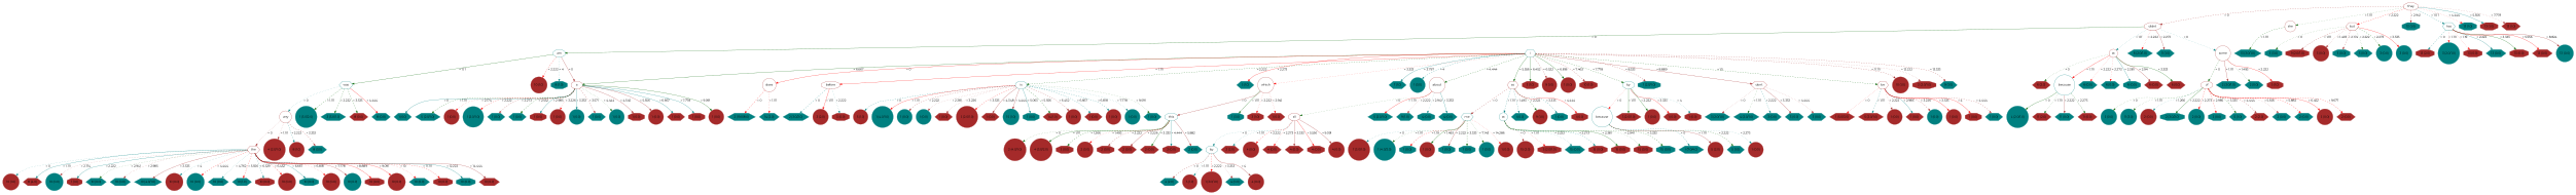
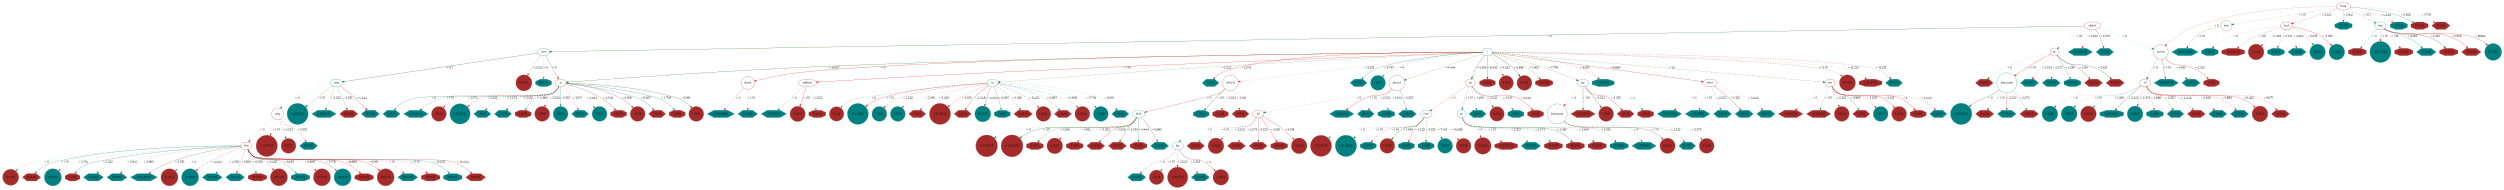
  digraph {
    fontname=Montserrat
    node [color=brown fontname=Montserrat shape=hexagon style=filled]
    edge [color=brown fontname=Montserrat style=solid]
    n1 [label=they shape=octagon style=""]
    n2 [label=didnt shape=octagon style=""]
    n3 [label=she shape=circle style=""]
    n4 [label=but style=""]
    n5 [color=teal label="13 (1.0)" shape=octagon]
    n6 [color=teal label=has style=""]
    n7 [color=teal label="13 (1.0)" shape=octagon]
    n8 [label="13 (1.0)" shape=octagon]
    n9 [label="13 (1.0)"]
    n10 [color=teal label=am shape=octagon style=""]
    n11 [label=at shape=circle style=""]
    n12 [color=teal label="6 (2.0/1.0)"]
    n13 [color=teal label="11 (1.0)"]
    n14 [label=some shape=circle style=""]
    n15 [color=teal label="13 (3.0/1.0)"]
    n16 [color=teal label="3 (3.0)" shape=octagon]
    n17 [label="9 (2.0/1.0)" shape=octagon]
    n18 [label="3 (0.0)" shape=circle]
    n19 [color=teal label="3 (0.0)" shape=octagon]
    n20 [color=teal label="3 (0.0)"]
    n21 [color=teal label="3 (0.0)" shape=circle]
    n22 [color=teal label="3 (0.0)" shape=circle]
    n23 [label="13 (2.0)" shape=octagon]
    n24 [color=teal label="3 (2.0/1.0)" shape=circle]
    n25 [label="13 (0.0)" shape=octagon]
    n26 [color=teal label="13 (0.0)"]
    n27 [label="13 (0.0)" shape=octagon]
    n28 [label="13 (0.0)"]
    n29 [color=teal label="13 (0.0)" shape=circle]
    n30 [color=teal label=was style=""]
    n31 [label="10 (1.0)" shape=circle]
    n32 [color=teal label="8 (1.0)" shape=octagon]
    n33 [label=a shape=octagon style=""]
    n34 [label="6 (2.0)"]
    n35 [color=teal label=because shape=circle style=""]
    n36 [color=teal label="6 (0.0)"]
    n37 [color=teal label="6 (0.0)"]
    n38 [color=teal label="6 (0.0)" shape=octagon]
    n39 [label="6 (0.0)"]
    n40 [label="6 (0.0)"]
    n41 [color=teal label=i style=""]
    n42 [label=does shape=circle style=""]
    n43 [label=before shape=octagon style=""]
    n44 [color=teal label=is shape=octagon style=""]
    n45 [color=teal label="6 (1.0)"]
    n46 [label=which shape=circle style=""]
    n47 [color=teal label="7 (1.0)"]
    n48 [color=teal label="1 (0.0)" shape=circle]
    n49 [label=about shape=circle style=""]
    n50 [label=as style=""]
    n51 [label="3 (1.0)" shape=octagon]
    n52 [label="9 (1.0)" shape=circle]
    n53 [label="1 (0.0)" shape=circle]
    n54 [label="10 (1.0)" shape=octagon]
    n55 [color=teal label=by shape=octagon style=""]
    n56 [color=teal label="1 (2.0/1.0)" shape=octagon]
    n57 [label=dont style=""]
    n58 [label=be style=""]
    n59 [label="10 (1.0)" shape=circle]
    n60 [label="3 (2.0/1.0)" shape=octagon]
    n61 [color=teal label="9 (1.0)"]
    n62 [label=very shape=circle style=""]
    n63 [color=teal label="1 (3.0/2.0)" shape=circle]
    n64 [color=teal label="3 (3.0/1.0)"]
    n65 [label="8 (0.0)"]
    n66 [color=teal label="8 (0.0)"]
    n67 [color=teal label="2 (19.0/8.0)"]
    n68 [color=teal label="14 (2.0)"]
    n69 [color=teal label="2 (3.0/2.0)"]
    n70 [label="3 (2.0)" shape=circle]
    n71 [label="3 (0.0)" shape=octagon]
    n72 [label="5 (1.0)" shape=circle]
    n73 [color=teal label="1 (4.0/1.0)" shape=circle]
    n74 [color=teal label="1 (0.0)" shape=circle]
    n75 [color=teal label="1 (0.0)" shape=circle]
    n76 [label="1 (0.0)"]
    n77 [label="2 (2.0/1.0)" shape=circle]
    n78 [label="1 (0.0)"]
    n79 [color=teal label="15 (1.0)" shape=circle]
    n80 [color=teal label="1 (0.0)" shape=octagon]
    n81 [label="14 (1.0)"]
    n82 [label="1 (0.0)" shape=circle]
    n83 [label="1 (0.0)"]
    n84 [label="1 (0.0)" shape=circle]
    n85 [color=teal label="1 (0.0)" shape=circle]
    n86 [color=teal label="1 (0.0)"]
    n87 [color=teal label=this shape=octagon style=""]
    n88 [color=teal label="1 (3.0)" shape=octagon]
    n89 [label="3 (1.0)" shape=octagon]
    n90 [label="1 (0.0)"]
    n91 [label=all shape=octagon style=""]
    n92 [color=teal label="5 (2.0/1.0)"]
    n93 [color=teal label="9 (1.0)"]
    n94 [color=teal label="4 (0.0)" shape=octagon]
    n95 [color=teal label="4 (0.0)"]
    n96 [color=teal label=me style=""]
    n97 [color=teal label=at shape=circle style=""]
    n98 [color=teal label="1 (0.0)"]
    n99 [label="9 (1.0)" shape=circle]
    n100 [color=teal label="1 (0.0)" shape=octagon]
    n101 [label="1 (0.0)" shape=octagon]
    n102 [color=teal label="1 (0.0)"]
    n103 [color=teal label="5 (2.0/1.0)"]
    n104 [label="1 (0.0)" shape=circle]
    n105 [color=teal label="1 (2.0/1.0)" shape=circle]
    n106 [color=teal label="1 (0.0)"]
    n107 [color=teal label="1 (0.0)"]
    n108 [label="1 (0.0)" shape=octagon]
    n109 [label="1 (0.0)" shape=circle]
    n110 [color=teal label="1 (0.0)" shape=circle]
    n111 [color=teal label="1 (0.0)"]
    n112 [color=teal label="1 (0.0)" shape=circle]
    n113 [label="1 (0.0)" shape=octagon]
    n114 [label="1 (0.0)" shape=circle]
    n115 [label="1 (0.0)"]
    n116 [label="1 (0.0)" shape=octagon]
    n117 [label="1 (0.0)" shape=circle]
    n118 [color=teal label=because shape=circle style=""]
    n119 [label="6 (2.0/1.0)"]
    n120 [label="1 (0.0)" shape=circle]
    n121 [label="1 (0.0)"]
    n122 [label="1 (0.0)" shape=octagon]
    n123 [color=teal label="3 (2.0/1.0)"]
    n124 [color=teal label="4 (2.0/1.0)"]
    n125 [color=teal label="3 (0.0)"]
    n126 [color=teal label="3 (0.0)"]
    n127 [color=teal label="3 (0.0)"]
    n128 [label="1 (5.0/3.0)"]
    n129 [label="5 (2.0/1.0)"]
    n130 [label="1 (0.0)" shape=circle]
    n131 [label="1 (0.0)"]
    n132 [color=teal label="1 (0.0)" shape=circle]
    n133 [label="1 (0.0)" shape=circle]
    n134 [label="1 (0.0)" shape=octagon]
    n135 [color=teal label="1 (0.0)"]
    n136 [label="2 (4.0/1.0)" shape=circle]
    n137 [label="4 (3.0/2.0)" shape=circle]
    n138 [label="2 (0.0)" shape=octagon]
    n139 [label="2 (0.0)" shape=circle]
    n140 [label="2 (0.0)" shape=octagon]
    n141 [label="2 (0.0)"]
    n142 [label="2 (0.0)"]
    n143 [label="2 (0.0)" shape=octagon]
    n144 [color=teal label="2 (0.0)"]
    n145 [color=teal label=by shape=octagon style=""]
    n146 [label="2 (2.0)"]
    n147 [label="4 (0.0)" shape=circle]
    n148 [label="4 (0.0)"]
    n149 [label="4 (0.0)"]
    n150 [label="4 (0.0)" shape=octagon]
    n151 [label="4 (0.0)" shape=circle]
    n152 [color=teal label="4 (2.0)"]
    n153 [label="6 (1.0)" shape=circle]
    n154 [label="1 (3.0/1.0)" shape=circle]
    n155 [color=teal label="4 (0.0)"]
    n156 [label="4 (0.0)" shape=circle]
    n157 [label="7 (3.0/1.0)" shape=circle]
    n158 [color=teal label="1 (4.0/2.0)" shape=circle]
    n159 [color=teal label="1 (0.0)" shape=octagon]
    n160 [label="1 (0.0)" shape=circle]
    n161 [color=teal label="1 (0.0)" shape=octagon]
    n162 [color=teal label="1 (0.0)" shape=octagon]
    n163 [color=teal label="1 (0.0)" shape=circle]
    n164 [label="1 (0.0)" shape=circle]
    n165 [label="15 (2.0)" shape=circle]
    n166 [label="5 (2.0/1.0)" shape=octagon]
    n167 [color=teal label="15 (0.0)"]
    n168 [label="15 (0.0)" shape=octagon]
    n169 [label="15 (0.0)" shape=octagon]
    n170 [label="15 (0.0)" shape=octagon]
    n171 [color=teal label="15 (0.0)" shape=octagon]
    n172 [color=teal label="1 (7.0/4.0)"]
    n173 [label="5 (2.0)" shape=circle]
    n174 [color=teal label="5 (1.0)"]
    n175 [label="1 (0.0)" shape=circle]
    n176 [label=the style=""]
    n177 [label="4 (2.0/1.0)" shape=circle]
    n178 [label="8 (1.0)" shape=circle]
    n179 [color=teal label="8 (0.0)"]
    n180 [label="10 (1.0)" shape=circle]
    n181 [label="8 (4.0)"]
    n182 [color=teal label="10 (0.0)" shape=circle]
    n183 [label="1 (1.0)" shape=octagon]
    n184 [color=teal label="10 (0.0)"]
    n185 [color=teal label="10 (0.0)"]
    n186 [color=teal label="10 (4.0/1.0)"]
    n187 [label="10 (0.0)" shape=circle]
    n188 [color=teal label="10 (0.0)" shape=circle]
    n189 [color=teal label="10 (0.0)"]
    n190 [color=teal label="10 (1.0)"]
    n191 [label="10 (0.0)" shape=octagon]
    n192 [label="10 (0.0)" shape=circle]
    n193 [color=teal label="10 (0.0)" shape=octagon]
    n194 [label="10 (0.0)" shape=circle]
    n195 [color=teal label="10 (0.0)" shape=circle]
    n196 [label="10 (0.0)" shape=octagon]
    n197 [label="10 (0.0)" shape=circle]
    n198 [color=teal label="10 (0.0)"]
    n199 [label="10 (0.0)" shape=octagon]
    n200 [color=teal label="10 (0.0)" shape=octagon]
    n201 [label="10 (0.0)"]
    n202 [color=teal label="4 (2.0/1.0)" shape=circle]
    n203 [label="11 (2.0)"]
    n204 [color=teal label="11 (0.0)"]
    n205 [label="11 (0.0)"]
    n206 [label=of shape=octagon style=""]
    n207 [color=teal label="2 (3.0/1.0)"]
    n208 [color=teal label="2 (0.0)"]
    n209 [label="6 (1.0)" shape=octagon]
    n210 [color=teal label="2 (0.0)" shape=circle]
    n211 [color=teal label="11 (3.0)" shape=circle]
    n212 [label="2 (0.0)" shape=circle]
    n213 [color=teal label="2 (3.0/2.0)" shape=octagon]
    n214 [color=teal label="2 (0.0)" shape=circle]
    n215 [color=teal label="2 (0.0)" shape=octagon]
    n216 [color=teal label="5 (1.0)"]
    n217 [label="2 (2.0)"]
    n218 [color=teal label="2 (0.0)"]
    n219 [color=teal label="2 (0.0)"]
    n220 [label="2 (0.0)" shape=circle]
    n221 [label="2 (0.0)"]
-   n1 -> n2 [label="= 0" style=dashed]
+   n1 -> n14 [label="= 0" style=dashed]
    n1 -> n3 [color=darkgreen label="= 1.111" style=dotted]
    n1 -> n4 [color=red label="= 2.222" style=dashed]
    n1 -> n5 [label="= 2.941" style=dashed]
    n1 -> n6 [color=teal label="= 11.111" style=dashed]
    n1 -> n7 [color=red label="= 4.444" style=dotted]
    n1 -> n8 [color=teal label="= 5.556"]
    n1 -> n9 [label="= 7.778" style=dotted]
    n2 -> n10 [color=darkgreen label="= 0"]
    n2 -> n11 [color=teal label="= 1.111" style=dotted]
    n2 -> n12 [color=red label="= 2.222" style=dotted]
    n2 -> n13 [label="= 2.273"]
    n2 -> n14 [color=teal label="= 0" style=dotted]
    n3 -> n15 [color=darkgreen label="= 1.111" style=dashed]
    n4 -> n16 [color=darkgreen label="= 0" style=dotted]
    n4 -> n17 [label="= 1.111" style=dashed]
    n4 -> n18 [label="= 1.493" style=dotted]
    n4 -> n19 [label="= 2.174" style=dashed]
    n4 -> n20 [color=darkgreen label="= 2.222" style=dotted]
    n4 -> n21 [color=darkgreen label="= 2.273" style=dashed]
    n4 -> n22 [color=red label="= 3.333"]
    n6 -> n23 [color=teal label="= 0" style=dashed]
    n6 -> n24 [color=red label="= 1.111" style=dotted]
    n6 -> n25 [color=red label="= 1.19" style=dotted]
    n6 -> n26 [color=teal label="= 2.222"]
    n6 -> n27 [color=darkgreen label="= 3.333"]
    n6 -> n28 [color=red label="= 5.556"]
    n6 -> n29 [label="= 8.824"]
    n10 -> n30 [color=darkgreen label="= 1.111"]
    n10 -> n31 [color=red label="= 2.222" style=dashed]
    n10 -> n32 [color=teal label="= 4" style=dotted]
    n10 -> n33 [label="= 0"]
    n11 -> n34 [color=darkgreen label="= 0" style=dotted]
    n11 -> n35 [color=red label="= 1.111"]
    n11 -> n36 [color=red label="= 2.222" style=dotted]
    n11 -> n37 [color=red label="= 2.273" style=dotted]
    n11 -> n38 [color=teal label="= 2.381"]
    n11 -> n39 [label="= 2.941"]
    n11 -> n40 [color=darkgreen label="= 3.333"]
    n14 -> n206 [color=darkgreen label="= 0" style=dashed]
    n14 -> n207 [label="= 1.111"]
    n14 -> n208 [color=darkgreen label="= 1.493" style=dotted]
    n14 -> n209 [color=red label="= 2.222"]
    n30 -> n62 [color=teal label="= 0" style=dotted]
    n30 -> n63 [color=darkgreen label="= 1.111" style=dashed]
    n30 -> n64 [color=darkgreen label="= 2.222" style=dashed]
    n30 -> n65 [color=darkgreen label="= 3.333" style=dashed]
    n30 -> n66 [color=red label="= 4.444"]
    n33 -> n102 [color=teal label="= 0"]
    n33 -> n103 [color=darkgreen label="= 1.111" style=dashed]
    n33 -> n104 [color=red label="= 2.174" style=dotted]
    n33 -> n105 [color=red label="= 2.222" style=dashed]
    n33 -> n106 [label="= 2.273" style=dashed]
    n33 -> n107 [color=darkgreen label="= 2.532" style=dashed]
    n33 -> n108 [color=teal label="= 2.985"]
    n33 -> n109 [color=red label="= 3.226" style=dotted]
    n33 -> n110 [color=teal label="= 3.333"]
    n33 -> n111 [label="= 3.571" style=dashed]
    n33 -> n112 [color=darkgreen label="= 4.444" style=dotted]
    n33 -> n113 [label="= 4.545"]
    n33 -> n114 [label="= 5.556"]
    n33 -> n115 [color=teal label="= 6.667"]
    n33 -> n116 [color=teal label="= 7.778"]
    n33 -> n117 [color=darkgreen label="= 9.091"]
    n35 -> n202 [color=darkgreen label="= 0"]
    n35 -> n203 [color=darkgreen label="= 1.111" style=dotted]
    n35 -> n204 [label="= 2.222"]
    n35 -> n205 [color=darkgreen label="= 2.273" style=dashed]
    n41 -> n33 [color=darkgreen label="= 6.667"]
    n41 -> n42 [color=red label="= 0"]
    n41 -> n43 [color=red label="= 1.111"]
    n41 -> n44 [color=darkgreen label="= 2.222" style=dashed]
    n41 -> n45 [color=red label="= 2.273"]
    n41 -> n46 [color=red label="= 3.333" style=dotted]
    n41 -> n47 [color=teal label="= 3.797"]
    n41 -> n48 [color=teal label="= 4" style=dashed]
    n41 -> n49 [color=darkgreen label="= 4.444" style=dashed]
    n41 -> n50 [color=darkgreen label="= 5.556"]
    n41 -> n51 [color=darkgreen label="= 6.452"]
    n41 -> n52 [label="= 6.522" style=dashed]
    n41 -> n53 [color=darkgreen label="= 6.818"]
    n41 -> n54 [label="= 7.463" style=dashed]
    n41 -> n55 [color=darkgreen label="= 7.778" style=dashed]
    n41 -> n56 [label="= 8.333" style=dashed]
    n41 -> n57 [label="= 8.889"]
    n41 -> n58 [color=darkgreen label="= 10" style=dashed]
    n41 -> n59 [label="= 11.111" style=dashed]
    n41 -> n60 [label="= 12.222" style=dotted]
    n41 -> n61 [label="= 13.333" style=dashed]
    n42 -> n67 [color=red label="= 0" style=dashed]
    n42 -> n68 [color=red label="= 1.111" style=dotted]
    n43 -> n69 [color=teal label="= 0" style=dashed]
    n43 -> n70 [color=red label="= 1.111"]
    n43 -> n71 [color=teal label="= 2.222" style=dotted]
    n44 -> n72 [color=teal label="= 0" style=dashed]
    n44 -> n73 [color=red label="= 1.111"]
    n44 -> n74 [label="= 2.222" style=dashed]
    n44 -> n75 [label="= 2.381" style=dotted]
    n44 -> n76 [label="= 3.226" style=dotted]
    n44 -> n77 [color=red label="= 3.333" style=dashed]
    n44 -> n78 [label="= 4.348"]
    n44 -> n79 [label="= 4.444"]
    n44 -> n80 [color=teal label="= 5.063"]
    n44 -> n81 [color=darkgreen label="= 5.556" style=dashed]
    n44 -> n82 [label="= 6.452" style=dashed]
    n44 -> n83 [color=teal label="= 6.667" style=dashed]
    n44 -> n84 [color=teal label="= 6.818" style=dashed]
    n44 -> n85 [color=teal label="= 7.778" style=dotted]
    n44 -> n86 [color=darkgreen label="= 9.091" style=dotted]
    n46 -> n87 [label="= 0"]
    n46 -> n88 [color=darkgreen label="= 1.111"]
    n46 -> n89 [color=red label="= 2.222" style=dotted]
    n46 -> n90 [color=red label="= 2.941" style=dotted]
    n49 -> n91 [color=darkgreen label="= 0" style=dotted]
    n49 -> n92 [color=red label="= 1.111"]
    n49 -> n93 [label="= 2.222" style=dotted]
    n49 -> n94 [color=teal label="= 2.941" style=dotted]
    n49 -> n95 [color=teal label="= 3.333"]
    n50 -> n96 [label="= 0" style=dashed]
    n50 -> n97 [color=teal label="= 1.111" style=dashed]
    n50 -> n98 [color=teal label="= 1.493" style=dashed]
    n50 -> n99 [color=darkgreen label="= 2.222" style=dashed]
    n50 -> n100 [color=teal label="= 3.333" style=dashed]
    n50 -> n101 [color=red label="= 4.444"]
    n55 -> n118 [color=red label="= 0" style=dotted]
    n55 -> n119 [color=darkgreen label="= 1.111"]
    n55 -> n120 [color=darkgreen label="= 2.222"]
    n55 -> n121 [color=red label="= 3.333"]
    n55 -> n122 [color=teal label="= 4" style=dotted]
    n57 -> n123 [label="= 0" style=dotted]
    n57 -> n124 [color=darkgreen label="= 1.111" style=dotted]
    n57 -> n125 [color=teal label="= 2.222" style=dashed]
    n57 -> n126 [label="= 3.333"]
    n57 -> n127 [label="= 4.444" style=dotted]
    n58 -> n128 [color=red label="= 0" style=dotted]
    n58 -> n129 [color=teal label="= 1.111" style=dashed]
    n58 -> n130 [label="= 2.222" style=dotted]
    n58 -> n131 [color=teal label="= 2.985"]
    n58 -> n132 [label="= 3.226" style=dashed]
    n58 -> n133 [color=red label="= 3.333"]
    n58 -> n134 [color=red label="= 4"]
    n58 -> n135 [label="= 4.444" style=dashed]
    n62 -> n176 [label="= 0" style=dotted]
    n62 -> n177 [label="= 1.111" style=dotted]
    n62 -> n178 [color=teal label="= 2.222" style=dashed]
    n62 -> n179 [label="= 3.333" style=dashed]
    n87 -> n136 [color=darkgreen label="= 0" style=dotted]
    n87 -> n137 [color=darkgreen label="= 1.111"]
    n87 -> n138 [color=darkgreen label="= 1.266" style=dashed]
    n87 -> n139 [color=red label="= 1.493" style=dotted]
    n87 -> n140 [label="= 2.222" style=dashed]
    n87 -> n141 [label="= 3.226"]
    n87 -> n142 [color=darkgreen label="= 3.333"]
    n87 -> n143 [color=teal label="= 4.444"]
    n87 -> n144 [label="= 5.882"]
    n91 -> n145 [color=teal label="= 0" style=dotted]
    n91 -> n146 [color=teal label="= 1.111" style=dotted]
    n91 -> n147 [color=red label="= 2.222" style=dashed]
    n91 -> n148 [color=red label="= 2.273" style=dotted]
    n91 -> n149 [label="= 3.333"]
    n91 -> n150 [color=red label="= 5.556"]
    n91 -> n151 [label="= 9.091"]
    n96 -> n157 [color=teal label="= 0" style=dotted]
    n96 -> n158 [color=darkgreen label="= 1.111" style=dotted]
    n96 -> n159 [color=red label="= 1.19" style=dashed]
    n96 -> n160 [color=darkgreen label="= 1.493"]
    n96 -> n161 [label="= 2.222"]
    n96 -> n162 [color=darkgreen label="= 3.333" style=dashed]
    n96 -> n163 [color=darkgreen label="= 7.143" style=dotted]
    n96 -> n164 [color=red label="= 14.286" style=dotted]
    n97 -> n165 [label="= 0" style=dotted]
    n97 -> n166 [color=red label="= 1.111" style=dotted]
    n97 -> n167 [color=teal label="= 2.222" style=dotted]
    n97 -> n168 [color=teal label="= 2.273" style=dashed]
    n97 -> n169 [color=darkgreen label="= 2.381"]
    n97 -> n170 [color=darkgreen label="= 2.941" style=dotted]
    n97 -> n171 [color=darkgreen label="= 3.333" style=dashed]
    n118 -> n172 [color=teal label="= 0" style=dashed]
    n118 -> n173 [label="= 1.111"]
    n118 -> n174 [color=darkgreen label="= 2.222" style=dashed]
    n118 -> n175 [color=teal label="= 2.273" style=dotted]
    n145 -> n152 [label="= 0" style=dashed]
    n145 -> n153 [color=teal label="= 1.111" style=dotted]
    n145 -> n154 [color=red label="= 2.222" style=dashed]
    n145 -> n155 [label="= 3.333" style=dotted]
    n145 -> n156 [label="= 4"]
    n176 -> n180 [color=teal label="= 0" style=dotted]
    n176 -> n181 [color=teal label="= 1.111"]
    n176 -> n182 [label="= 2.174" style=dotted]
    n176 -> n183 [color=teal label="= 2.222"]
    n176 -> n184 [color=darkgreen label="= 2.941" style=dotted]
    n176 -> n185 [label="= 2.985" style=dotted]
    n176 -> n186 [label="= 3.333"]
    n176 -> n187 [color=teal label="= 4" style=dotted]
    n176 -> n188 [color=red label="= 4.444" style=dashed]
    n176 -> n189 [color=teal label="= 4.762" style=dotted]
    n176 -> n190 [color=red label="= 5.556" style=dashed]
    n176 -> n191 [color=teal label="= 6.329" style=dashed]
    n176 -> n192 [color=red label="= 6.452" style=dashed]
    n176 -> n193 [color=teal label="= 6.667"]
    n176 -> n194 [color=red label="= 6.818" style=dotted]
    n176 -> n195 [label="= 7.778"]
    n176 -> n196 [color=red label="= 8.889"]
    n176 -> n197 [color=red label="= 9.091"]
    n176 -> n198 [color=red label="= 10" style=dotted]
    n176 -> n199 [color=red label="= 11.111" style=dashed]
    n176 -> n200 [color=teal label="= 12.222"]
    n176 -> n201 [label="= 14.444"]
    n206 -> n210 [color=darkgreen label="= 0" style=dotted]
    n206 -> n211 [color=darkgreen label="= 1.111" style=dotted]
    n206 -> n212 [color=teal label="= 1.266" style=dotted]
    n206 -> n213 [color=darkgreen label="= 2.222"]
    n206 -> n214 [color=red label="= 2.273" style=dashed]
    n206 -> n215 [color=red label="= 2.985" style=dashed]
    n206 -> n216 [color=darkgreen label="= 3.333" style=dashed]
    n206 -> n217 [label="= 4.444" style=dashed]
    n206 -> n218 [label="= 5.556" style=dotted]
    n206 -> n219 [color=red label="= 5.882" style=dashed]
    n206 -> n220 [color=red label="= 6.452"]
    n206 -> n221 [color=red label="= 9.677" style=dashed]
  }
